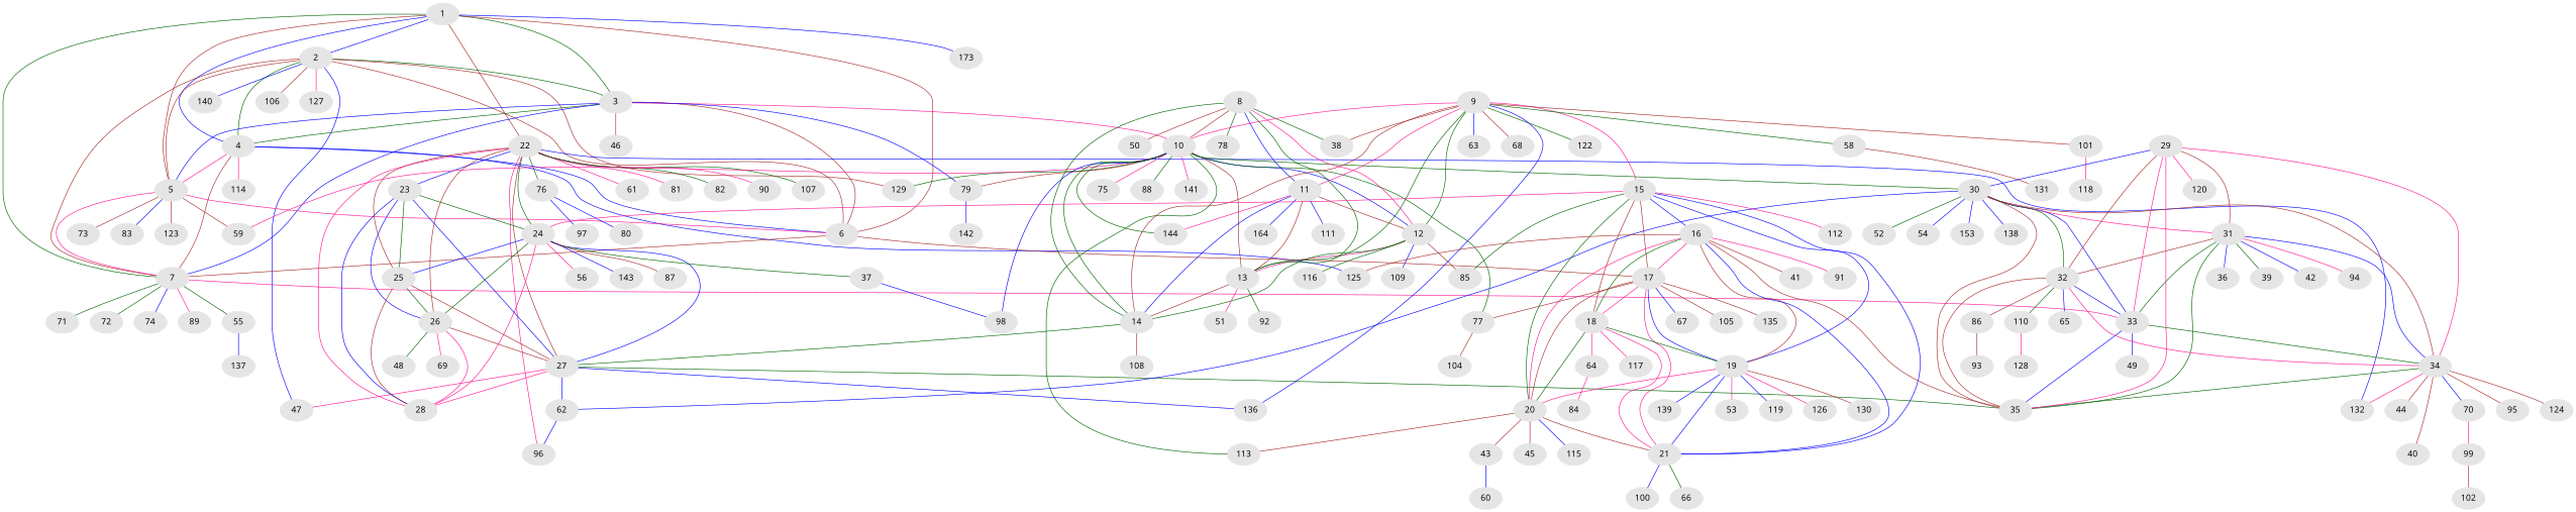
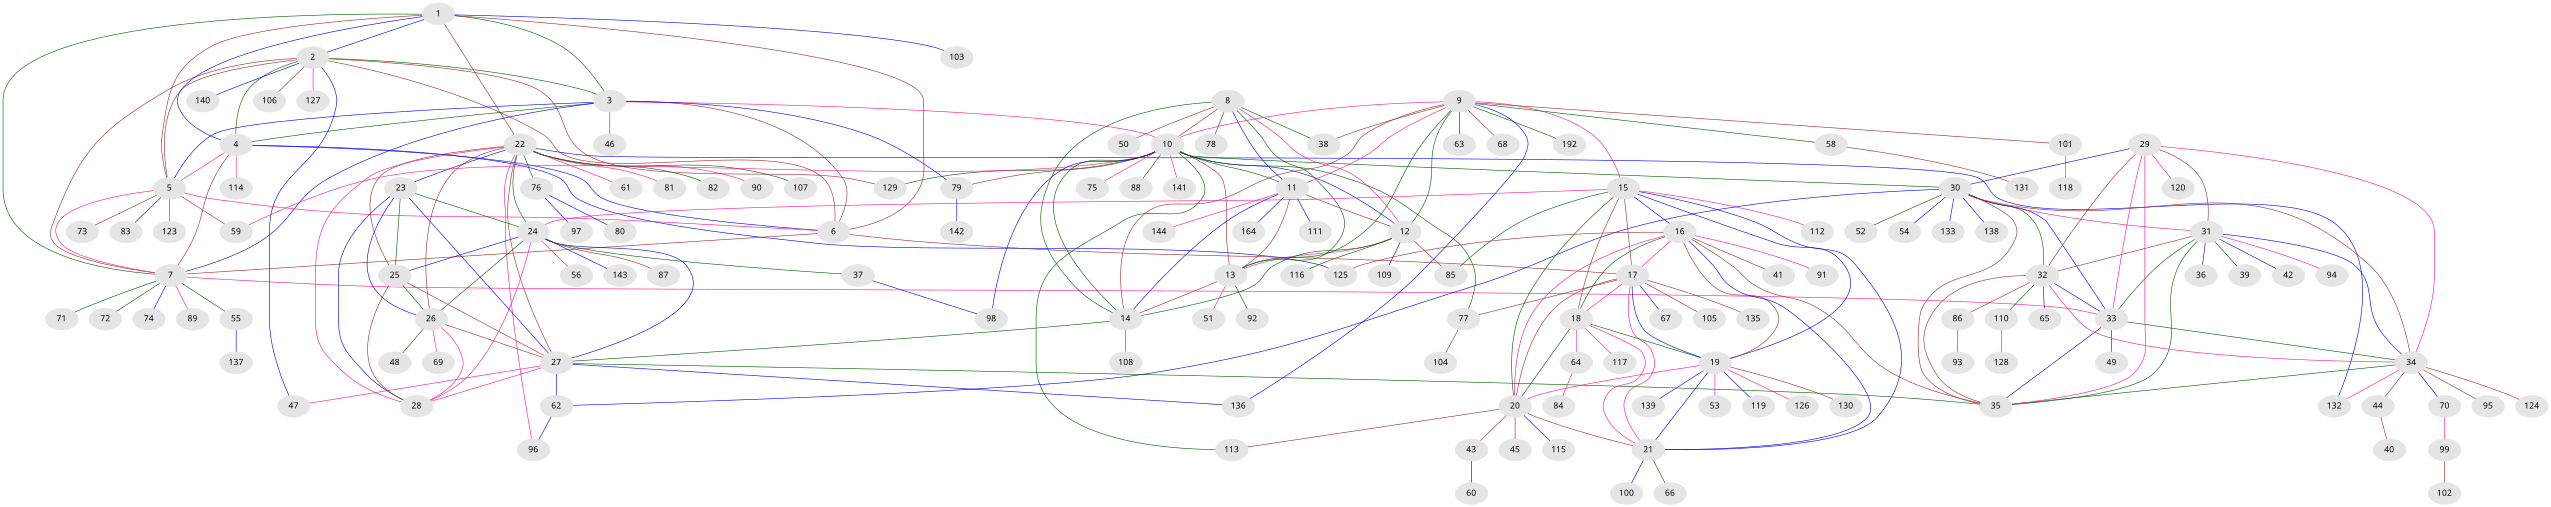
  graph {
    fontname="Noto Sans"
    node [color=gray90 fontname="Noto Sans" style=filled]
    edge [color=brown fontname="Noto Sans"]
    1
    2
    3
    4
    5
    6
    7
    22
-   103 [label=173]
+   103
    47
    106
    127
    129
    140
    10
    46
    79
    114
    125
    59
    73
    83
    123
    17
    33
    55
    71
    72
    74
    89
    27
    24
    23
    25
    26
    28
    61
    76
    81
    82
    90
    96
    107
    132
    11
    12
    13
    14
    30
    75
    77
    88
    98
    113
    141
    142
    18
    19
    20
    21
    67
    105
    135
    35
    34
    49
    137
    8
    50
    78
    38
    9
    15
    58
    63
    68
    101
-   122
+   122 [label=192]
    136
    111
    n81 [label=164]
    144
    85
    109
    116
    51
    92
    108
    16
    112
    131
    118
    62
    31
    32
    52
    54
-   133 [label=153]
+   133
    138
    104
    41
    91
    64
    117
    53
    119
    126
    130
    139
    43
    45
    115
    66
    100
    37
    56
    143
    87
    84
    60
    48
    69
    80
    97
    29
    120
    36
    39
    42
    94
    65
    86
    110
    40
    44
    70
    95
    124
    93
    128
    99
    102
    1 -- 2 [color=blue]
    1 -- 3 [color=darkgreen]
    1 -- 4 [color=blue]
    1 -- 5
    1 -- 6
    1 -- 7 [color=darkgreen]
    1 -- 22
    1 -- 103 [color=blue]
    2 -- 3 [color=darkgreen]
    2 -- 4 [color=darkgreen]
    2 -- 5
    2 -- 6
    2 -- 7
    2 -- 47 [color=blue]
    2 -- 106
    2 -- 127 [color=deeppink]
    2 -- 129
    2 -- 140 [color=blue]
    3 -- 4 [color=darkgreen]
    3 -- 5 [color=blue]
    3 -- 6
    3 -- 7 [color=blue]
    3 -- 10 [color=deeppink]
    3 -- 46
    3 -- 79 [color=blue]
    4 -- 5 [color=deeppink]
    4 -- 6 [color=blue]
    4 -- 7
    4 -- 114 [color=deeppink]
    4 -- 125 [color=blue]
    5 -- 6 [color=deeppink]
    5 -- 7 [color=deeppink]
    5 -- 59
    5 -- 73
    5 -- 83 [color=blue]
    5 -- 123
    6 -- 7
    6 -- 17
    7 -- 33 [color=deeppink]
    7 -- 55 [color=darkgreen]
    7 -- 71 [color=darkgreen]
    7 -- 72 [color=darkgreen]
    7 -- 74 [color=blue]
    7 -- 89 [color=deeppink]
    22 -- 27
    22 -- 24 [color=darkgreen]
    22 -- 23 [color=blue]
    22 -- 25
    22 -- 26
    22 -- 28 [color=deeppink]
    22 -- 61 [color=deeppink]
    22 -- 76 [color=darkgreen]
    22 -- 81 [color=deeppink]
    22 -- 82 [color=darkgreen]
    22 -- 90 [color=deeppink]
    22 -- 96 [color=deeppink]
    22 -- 107 [color=darkgreen]
    22 -- 132 [color=blue]
    10 -- 129 [color=darkgreen]
    10 -- 79
    10 -- 59 [color=deeppink]
-   10 -- 144 [color=darkgreen]
+   10 -- 11 [color=darkgreen]
    10 -- 12 [color=blue]
    10 -- 13
    10 -- 14 [color=darkgreen]
    10 -- 30 [color=darkgreen]
    10 -- 75 [color=deeppink]
    10 -- 77 [color=darkgreen]
    10 -- 88 [color=darkgreen]
    10 -- 98 [color=blue]
    10 -- 113 [color=darkgreen]
    10 -- 141 [color=deeppink]
    79 -- 142 [color=blue]
    17 -- 77
    17 -- 18 [color=deeppink]
    17 -- 19 [color=blue]
    17 -- 20
    17 -- 21 [color=deeppink]
    17 -- 67 [color=blue]
    17 -- 105
    17 -- 135
    33 -- 35 [color=blue]
    33 -- 34 [color=darkgreen]
    33 -- 49 [color=blue]
    55 -- 137 [color=blue]
    27 -- 47 [color=deeppink]
    27 -- 28 [color=deeppink]
    27 -- 35 [color=darkgreen]
    27 -- 136 [color=blue]
    27 -- 62 [color=blue]
    24 -- 27 [color=blue]
    24 -- 25 [color=blue]
    24 -- 26 [color=darkgreen]
    24 -- 28 [color=deeppink]
    24 -- 37 [color=darkgreen]
    24 -- 56 [color=deeppink]
    24 -- 143 [color=blue]
    24 -- 87
    23 -- 27 [color=blue]
    23 -- 24 [color=darkgreen]
    23 -- 25 [color=darkgreen]
    23 -- 26 [color=blue]
    23 -- 28 [color=blue]
    25 -- 27
    25 -- 26 [color=darkgreen]
    25 -- 28
    26 -- 27
    26 -- 28 [color=deeppink]
    26 -- 48 [color=darkgreen]
    26 -- 69 [color=deeppink]
    76 -- 80 [color=blue]
    76 -- 97 [color=blue]
    11 -- 12
    11 -- 13
    11 -- 14 [color=blue]
    11 -- 111 [color=blue]
    11 -- n81 [color=blue]
    11 -- 144 [color=deeppink]
    12 -- 13 [color=deeppink]
    12 -- 14 [color=darkgreen]
    12 -- 85
    12 -- 109 [color=blue]
    12 -- 116 [color=darkgreen]
    13 -- 14
    13 -- 51 [color=deeppink]
    13 -- 92 [color=darkgreen]
    14 -- 27 [color=darkgreen]
    14 -- 108
    30 -- 33 [color=blue]
    30 -- 35
    30 -- 34
    30 -- 62 [color=blue]
    30 -- 31 [color=deeppink]
    30 -- 32 [color=darkgreen]
    30 -- 52 [color=darkgreen]
    30 -- 54 [color=blue]
    30 -- 133 [color=blue]
    30 -- 138 [color=blue]
    77 -- 104
    18 -- 19 [color=darkgreen]
    18 -- 20 [color=darkgreen]
    18 -- 21 [color=deeppink]
    18 -- 64 [color=deeppink]
    18 -- 117 [color=deeppink]
    19 -- 20 [color=deeppink]
    19 -- 21 [color=blue]
    19 -- 53 [color=deeppink]
    19 -- 119 [color=blue]
    19 -- 126 [color=deeppink]
    19 -- 130
    19 -- 139 [color=blue]
    20 -- 113
    20 -- 21
    20 -- 43
    20 -- 45
    20 -- 115 [color=blue]
    21 -- 66 [color=darkgreen]
    21 -- 100 [color=blue]
    34 -- 132 [color=deeppink]
    34 -- 35 [color=darkgreen]
-   34 -- 40
+   44 -- 40
    34 -- 44
    34 -- 70 [color=blue]
    34 -- 95
    34 -- 124
    8 -- 10
    8 -- 11 [color=blue]
    8 -- 12 [color=deeppink]
    8 -- 13 [color=darkgreen]
    8 -- 14 [color=darkgreen]
    8 -- 50
    8 -- 78 [color=darkgreen]
    8 -- 38 [color=darkgreen]
    9 -- 10 [color=deeppink]
    9 -- 11 [color=deeppink]
    9 -- 12 [color=darkgreen]
    9 -- 13 [color=darkgreen]
    9 -- 14
    9 -- 38
    9 -- 15 [color=deeppink]
    9 -- 58 [color=darkgreen]
    9 -- 63 [color=blue]
    9 -- 68
    9 -- 101
    9 -- 122 [color=darkgreen]
    9 -- 136 [color=blue]
    15 -- 17
    15 -- 24 [color=deeppink]
    15 -- 18
    15 -- 19 [color=blue]
    15 -- 20 [color=darkgreen]
    15 -- 21 [color=blue]
    15 -- 85 [color=darkgreen]
    15 -- 16 [color=blue]
    15 -- 112 [color=deeppink]
    58 -- 131
    101 -- 118 [color=deeppink]
    16 -- 125
    16 -- 17 [color=deeppink]
    16 -- 18 [color=darkgreen]
    16 -- 19
    16 -- 20 [color=deeppink]
    16 -- 21 [color=blue]
    16 -- 35
    16 -- 41
    16 -- 91 [color=deeppink]
    62 -- 96 [color=blue]
    31 -- 33 [color=darkgreen]
    31 -- 35 [color=darkgreen]
    31 -- 34 [color=blue]
    31 -- 32
    31 -- 36 [color=blue]
    31 -- 39 [color=darkgreen]
    31 -- 42 [color=blue]
    31 -- 94 [color=deeppink]
    32 -- 33 [color=blue]
    32 -- 35
    32 -- 34 [color=deeppink]
    32 -- 65 [color=blue]
    32 -- 86
    32 -- 110 [color=darkgreen]
    64 -- 84 [color=deeppink]
    43 -- 60 [color=blue]
    37 -- 98 [color=blue]
    29 -- 33 [color=deeppink]
    29 -- 30 [color=blue]
    29 -- 35 [color=deeppink]
    29 -- 34 [color=deeppink]
    29 -- 31
    29 -- 32
    29 -- 120 [color=deeppink]
    86 -- 93
    110 -- 128 [color=deeppink]
    70 -- 99 [color=deeppink]
    99 -- 102
  }
